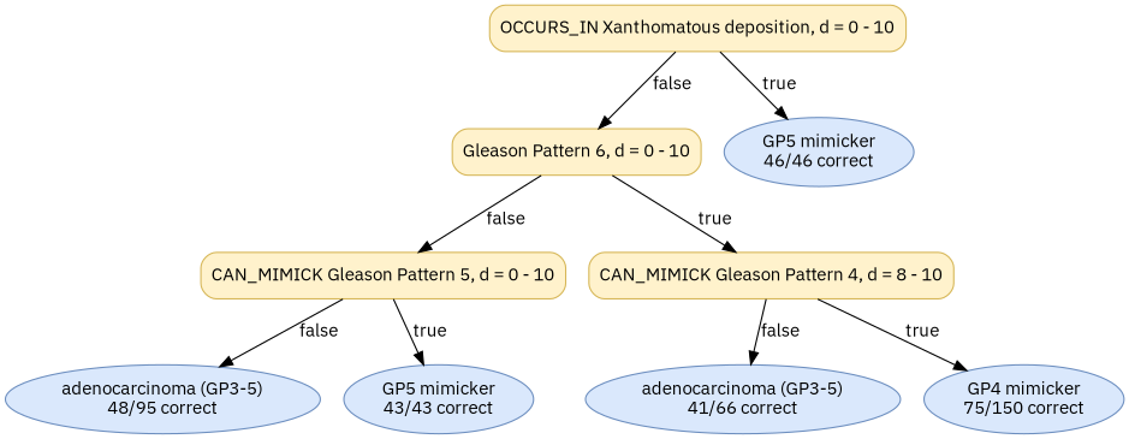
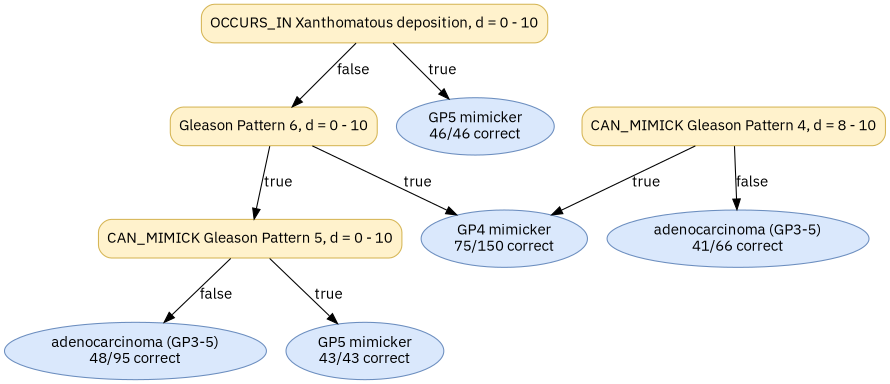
  digraph {
    fontname="IBM Plex Sans"
    node [color="#6C8EBF" fillcolor="#DAE8FC" fontname="IBM Plex Sans" shape=ellipse style="rounded,filled"]
    edge [fontname="IBM Plex Sans"]
    n1 [color="#D6B656" fillcolor="#FFF2CC" label="OCCURS_IN Xanthomatous deposition, d = 0 - 10" shape=box]
    n2 [color="#D6B656" fillcolor="#FFF2CC" label="Gleason Pattern 6, d = 0 - 10" shape=box]
    n3 [label=<GP5 mimicker<br/>46/46 correct>]
    n4 [color="#D6B656" fillcolor="#FFF2CC" label="CAN_MIMICK Gleason Pattern 5, d = 0 - 10" shape=box]
    n5 [color="#D6B656" fillcolor="#FFF2CC" label="CAN_MIMICK Gleason Pattern 4, d = 8 - 10" shape=box]
    n6 [label=<adenocarcinoma (GP3-5)<br/>48/95 correct>]
    n7 [label=<GP5 mimicker<br/>43/43 correct>]
    n8 [label=<adenocarcinoma (GP3-5)<br/>41/66 correct>]
    n9 [label=<GP4 mimicker<br/>75/150 correct>]
    n1 -> n2 [label=false]
    n1 -> n3 [label=true]
-   n2 -> n4 [label=false]
-   n2 -> n5 [label=true]
+   n2 -> n4 [label=true]
+   n2 -> n9 [label=true]
    n4 -> n6 [label=false]
    n4 -> n7 [label=true]
    n5 -> n8 [label=false]
    n5 -> n9 [label=true]
  }
